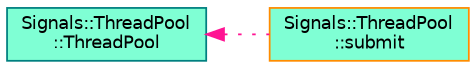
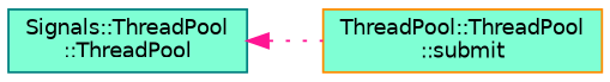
  digraph {
    rankdir=LR
    node [fillcolor=aquamarine fontname=Helvetica fontsize=10 shape=record style=filled]
    n1 [color=teal fontcolor=black height=0.2 label="Signals::ThreadPool\l::ThreadPool" width=0.4]
-   n2 [color=darkorange height=0.2 label="Signals::ThreadPool\l::submit" width=0.4]
+   n2 [color=darkorange height=0.2 label="ThreadPool::ThreadPool\l::submit" width=0.4]
    n1 -> n2 [color=deeppink dir=back fontname=Helvetica fontsize=10 labelfontname=Helvetica labelfontsize=10 style=dotted]
  }
